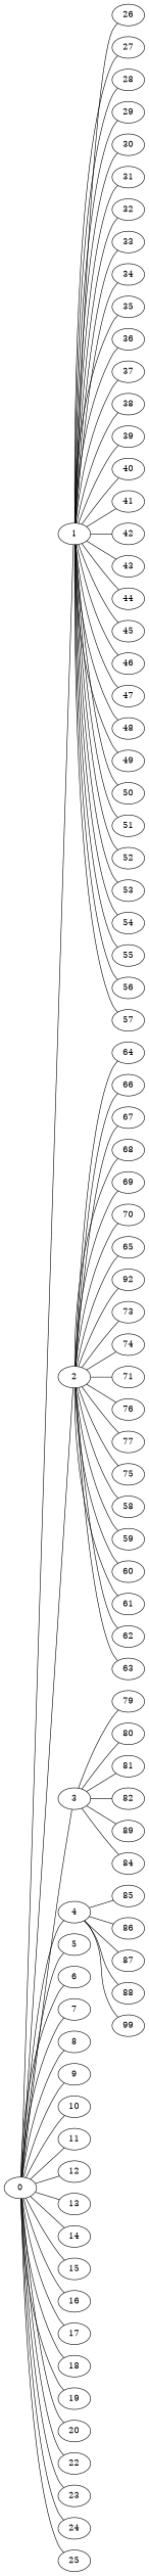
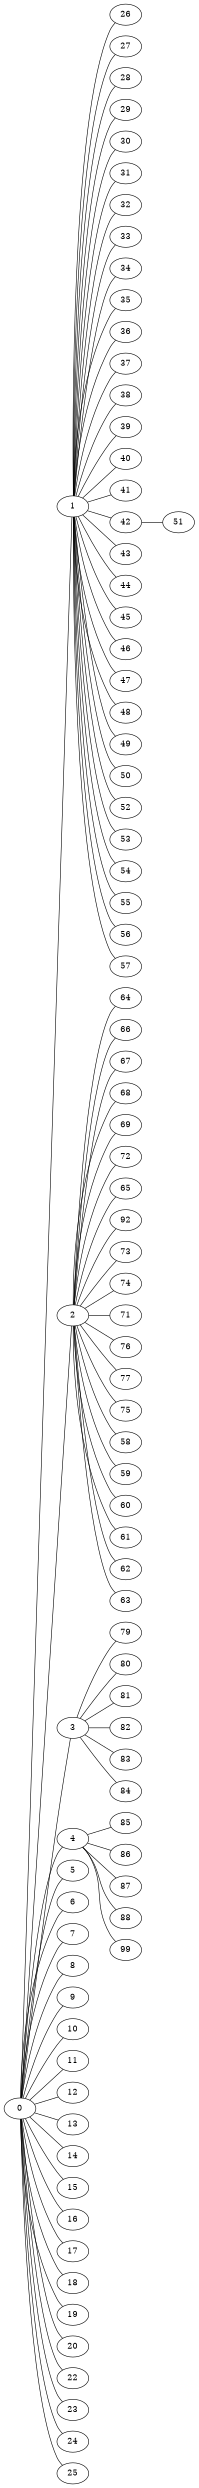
  graph {
    rankdir=LR
    0
    1
    2
    3
    4
    5
    6
    7
    8
    9
    10
    11
    12
    13
    14
    15
    16
    17
    18
    19
    20
    22
    23
    24
    25
    26
    27
    28
    29
    30
    31
    32
    33
    34
    35
    36
    37
    38
    39
    40
    41
    42
    43
    44
    45
    46
    47
    48
    49
    50
    51
    52
    53
    54
    55
    56
    57
    64
    66
    67
    68
    69
-   70
+   70 [label=72]
    65
    n65 [label=92]
    73
    74
    71
    76
    77
    75
    58
    59
    60
    61
    62
    63
    79
    80
    81
    82
-   83 [label=89]
+   83
    84
    85
    86
    87
    88
    n88 [label=99]
    0 -- 1
    0 -- 2
    0 -- 3
    0 -- 4
    0 -- 5
    0 -- 6
    0 -- 7
    0 -- 8
    0 -- 9
    0 -- 10
    0 -- 11
    0 -- 12
    0 -- 13
    0 -- 14
    0 -- 15
    0 -- 16
    0 -- 17
    0 -- 18
    0 -- 19
    0 -- 20
    0 -- 22
    0 -- 23
    0 -- 24
    0 -- 25
    1 -- 26
    1 -- 27
    1 -- 28
    1 -- 29
    1 -- 30
    1 -- 31
    1 -- 32
    1 -- 33
    1 -- 34
    1 -- 35
    1 -- 36
    1 -- 37
    1 -- 38
    1 -- 39
    1 -- 40
    1 -- 41
    1 -- 42
    1 -- 43
    1 -- 44
    1 -- 45
    1 -- 46
    1 -- 47
    1 -- 48
    1 -- 49
    1 -- 50
-   1 -- 51
+   42 -- 51
    1 -- 52
    1 -- 53
    1 -- 54
    1 -- 55
    1 -- 56
    1 -- 57
    2 -- 64
    2 -- 66
    2 -- 67
    2 -- 68
    2 -- 69
    2 -- 70
    2 -- 65
    2 -- n65
    2 -- 73
    2 -- 74
    2 -- 71
    2 -- 76
    2 -- 77
    2 -- 75
    2 -- 58
    2 -- 59
    2 -- 60
    2 -- 61
    2 -- 62
    2 -- 63
    3 -- 79
    3 -- 80
    3 -- 81
    3 -- 82
    3 -- 83
    3 -- 84
    4 -- 85
    4 -- 86
    4 -- 87
    4 -- 88
    4 -- n88
  }
